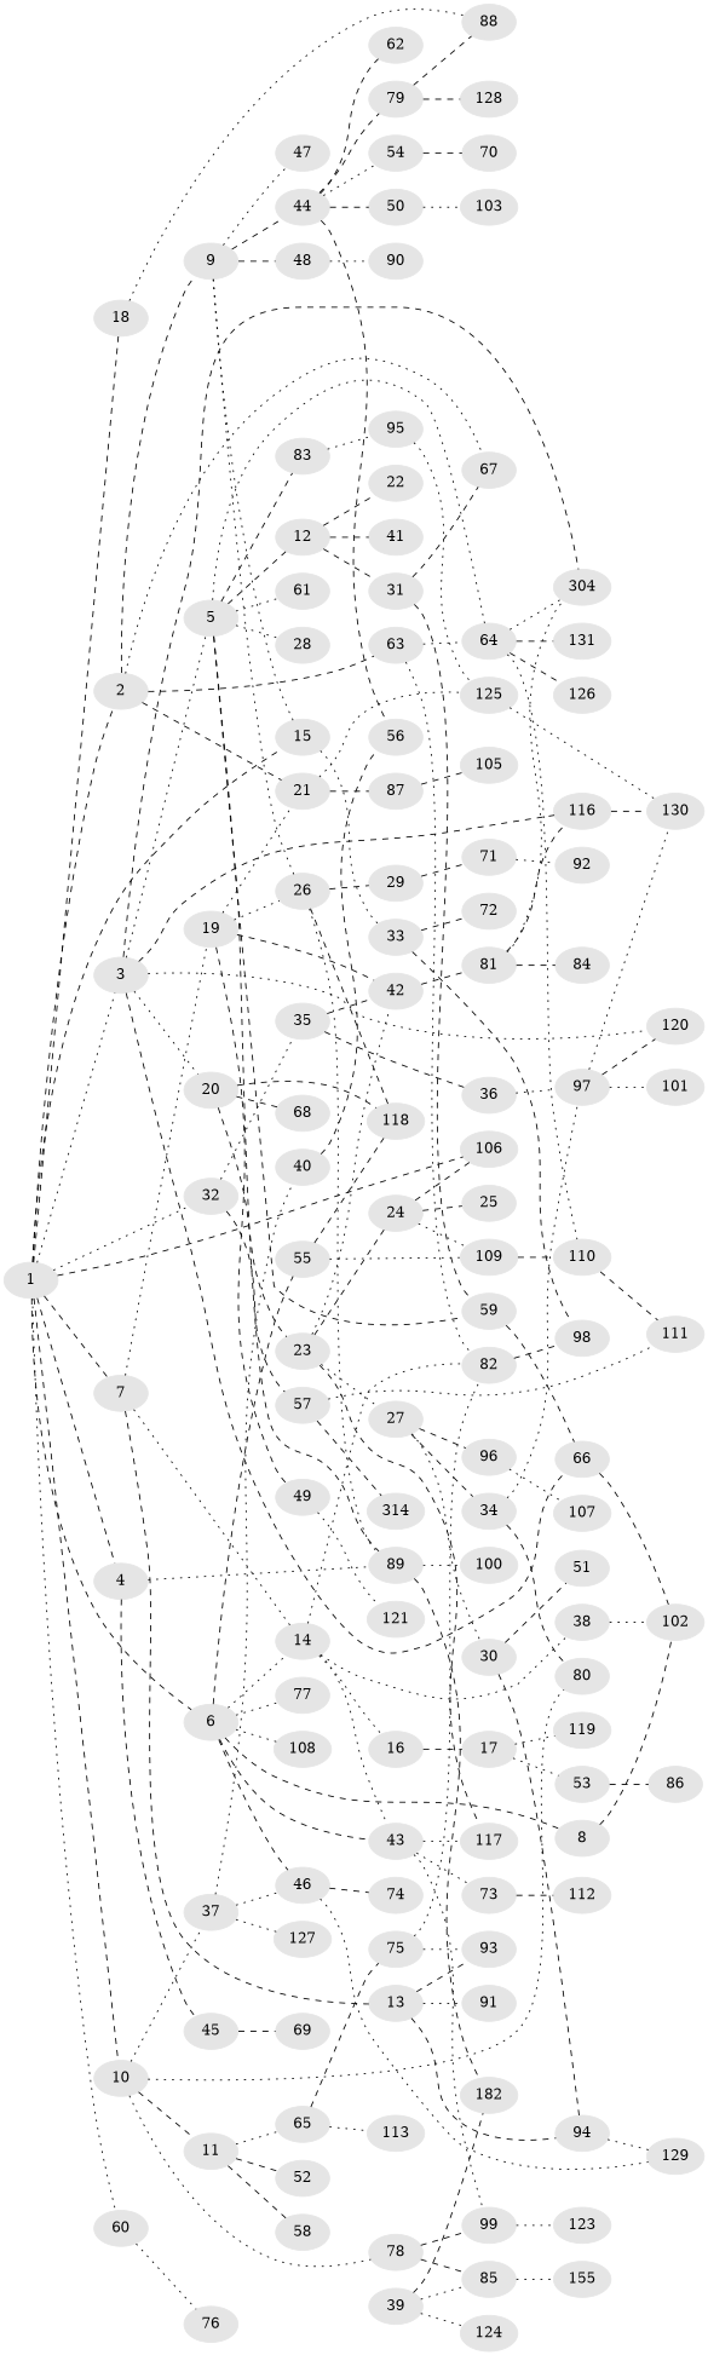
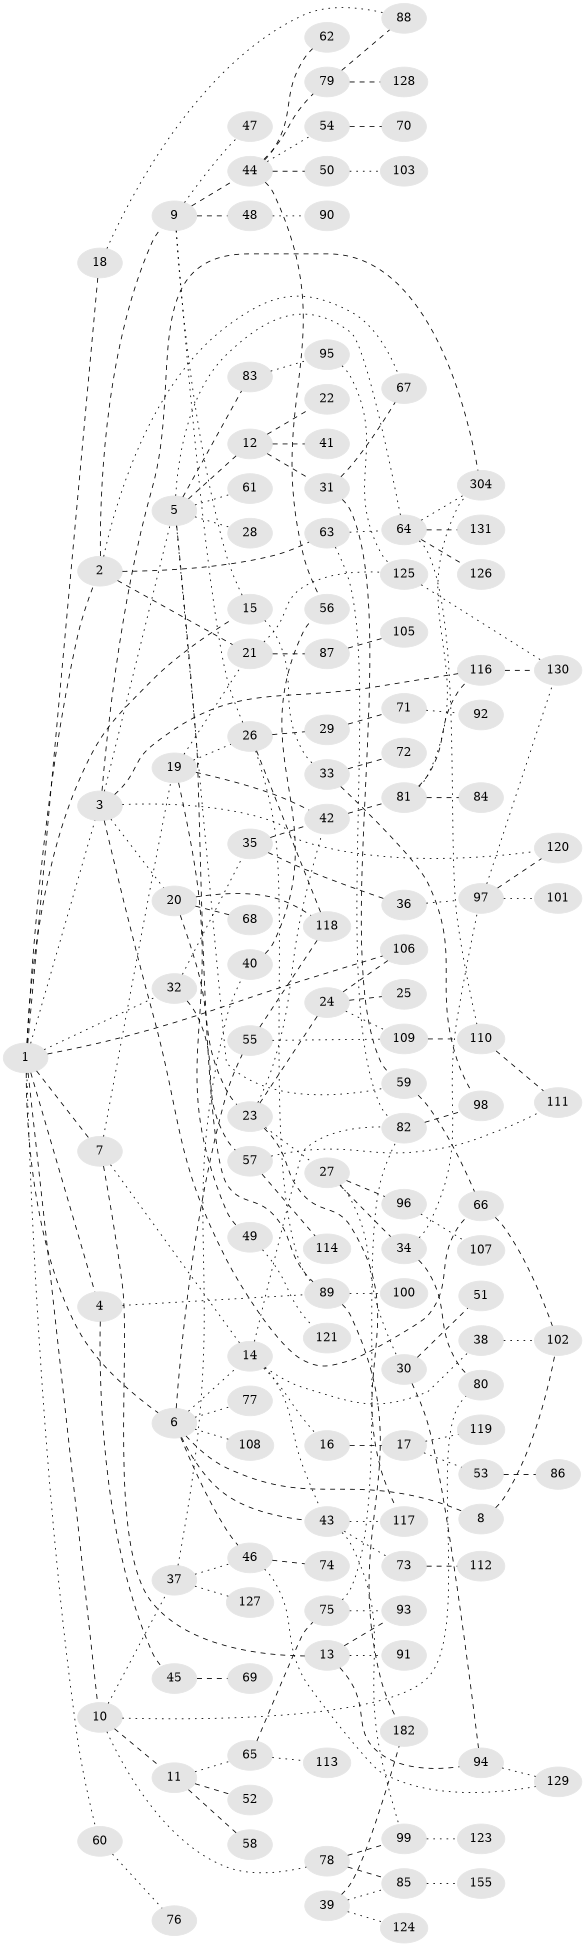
  graph {
    rankdir=LR
    node [color=gray90 style=filled]
    edge [style=dashed]
    1
    2
    3
    4
    6
    7
    10
    15
    18
    32
    60
    106
    9
    21
    63
    67
    5
    20
    66
    n20 [label=304]
    116
    120
    45
    89
    8
    14
    43
    46
    55
    77
    108
    13
    19
    11
    37
    78
    80
    33
    88
    35
    57
    76
    26
    44
    47
    48
    87
    125
    64
    82
    12
    28
    59
    61
    83
    23
    68
    118
    102
    130
    69
    n62 [label=182]
    100
    22
    31
    41
    110
    126
    131
    95
    16
    38
    117
    73
    99
    74
    129
    109
    91
    93
    94
    42
    49
    29
    56
    50
    54
    62
    79
    90
    52
    58
    65
    40
    127
    85
    75
    113
    17
    98
    72
    53
    119
    86
    81
    121
    24
    27
    105
    25
    30
    34
    96
    71
    51
    97
    107
    92
    36
    111
-   114 [label=314]
+   114
    39
    124
    101
    n125 [label=155]
    84
    112
    123
    103
    70
    128
    1 -- 2
    1 -- 3 [style=dotted]
    1 -- 4
    1 -- 6
    1 -- 7
    1 -- 10
    1 -- 15
    1 -- 18
    1 -- 32 [style=dotted]
    1 -- 60 [style=dotted]
    1 -- 106
    2 -- 9
    2 -- 21
    2 -- 63
    2 -- 67 [style=dotted]
    3 -- 5 [style=dotted]
    3 -- 20 [style=dotted]
    3 -- 66
    3 -- n20
    3 -- 116
    3 -- 120 [style=dotted]
    4 -- 45
    4 -- 89 [style=dotted]
    6 -- 8
    6 -- 14 [style=dotted]
    6 -- 43
    6 -- 46
    6 -- 55
    6 -- 77 [style=dotted]
    6 -- 108 [style=dotted]
    7 -- 14 [style=dotted]
    7 -- 13
    7 -- 19 [style=dotted]
    10 -- 11
    10 -- 37 [style=dotted]
    10 -- 78 [style=dotted]
    10 -- 80 [style=dotted]
    15 -- 33 [style=dotted]
    18 -- 88 [style=dotted]
    32 -- 35 [style=dotted]
    32 -- 57
    60 -- 76 [style=dotted]
    9 -- 15 [style=dotted]
    9 -- 26 [style=dotted]
    9 -- 44
    9 -- 47 [style=dotted]
    9 -- 48
    21 -- 87
    21 -- 125 [style=dotted]
    63 -- 64 [style=dotted]
    63 -- 82 [style=dotted]
    5 -- 89
    5 -- 64 [style=dotted]
    5 -- 12
    5 -- 28 [style=dotted]
-   5 -- 59
+   5 -- 59 [style=dotted]
    5 -- 61 [style=dotted]
    5 -- 83
    20 -- 23
    20 -- 68
    20 -- 118
    66 -- 102
    116 -- 130
    45 -- 69
    89 -- n62
    89 -- 100 [style=dotted]
    8 -- 102
    14 -- 43 [style=dotted]
    14 -- 82 [style=dotted]
    14 -- 16 [style=dotted]
    14 -- 38 [style=dotted]
    43 -- 117 [style=dotted]
    43 -- 73 [style=dotted]
    43 -- 99 [style=dotted]
    46 -- 74
    46 -- 129 [style=dotted]
    55 -- 118
    55 -- 109 [style=dotted]
    13 -- 91 [style=dotted]
    13 -- 93
    13 -- 94
    19 -- 21 [style=dotted]
    19 -- 26 [style=dotted]
    19 -- 42
    19 -- 49
    11 -- 52
    11 -- 58
    11 -- 65 [style=dotted]
    37 -- 46 [style=dotted]
    37 -- 40 [style=dotted]
    37 -- 127 [style=dotted]
    78 -- 99
    78 -- 85
    33 -- 98
    33 -- 72
    35 -- 42
    35 -- 36
    57 -- 111 [style=dotted]
    57 -- 114
    26 -- 89 [style=dotted]
    26 -- 118
    26 -- 29
    44 -- 56
    44 -- 50
    44 -- 54 [style=dotted]
    44 -- 62
    44 -- 79
    48 -- 90 [style=dotted]
    87 -- 105
    125 -- 130 [style=dotted]
    64 -- n20 [style=dotted]
    64 -- 110 [style=dotted]
    64 -- 126
    64 -- 131
    82 -- 98
    12 -- 22
    12 -- 31
    12 -- 41
    59 -- 66
    83 -- 95 [style=dotted]
    23 -- 117
    23 -- 42 [style=dotted]
    23 -- 24
    23 -- 27 [style=dotted]
    31 -- 67
    31 -- 59
    110 -- 111
    95 -- 125 [style=dotted]
    16 -- 17
    38 -- 102 [style=dotted]
    73 -- 112
    99 -- 123 [style=dotted]
    109 -- 110
    94 -- 129 [style=dotted]
    42 -- 81
    49 -- 121 [style=dotted]
    29 -- 71
    50 -- 103 [style=dotted]
    54 -- 70
    79 -- 88
    79 -- 128
    65 -- 75
    65 -- 113 [style=dotted]
    40 -- 56
    85 -- n125 [style=dotted]
    75 -- 82 [style=dotted]
    75 -- 93 [style=dotted]
    17 -- 53 [style=dotted]
    17 -- 119 [style=dotted]
    53 -- 86
    81 -- n20 [style=dotted]
    81 -- 116
    81 -- 84
    24 -- 106
    24 -- 109 [style=dotted]
    24 -- 25
    27 -- 30 [style=dotted]
    27 -- 34
    27 -- 96
    30 -- 94
    30 -- 51
    34 -- 80
    34 -- 97 [style=dotted]
    96 -- 107 [style=dotted]
    71 -- 92 [style=dotted]
    97 -- 120
    97 -- 130 [style=dotted]
    97 -- 101 [style=dotted]
    36 -- 97 [style=dotted]
    39 -- n62
    39 -- 85 [style=dotted]
    39 -- 124 [style=dotted]
  }
